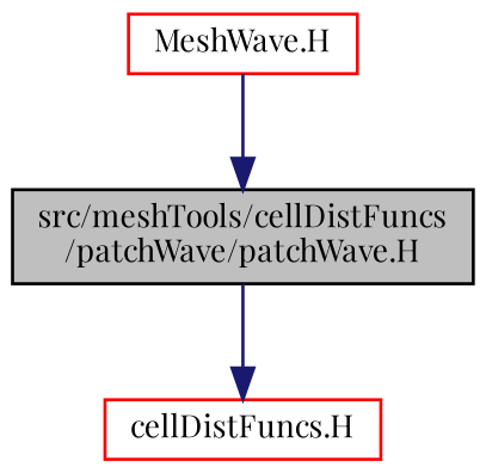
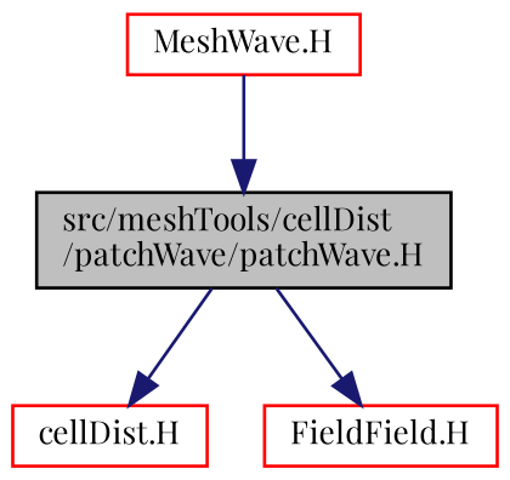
  digraph {
    fontname="Playfair Display"
    node [color=red fontname="Playfair Display" fontsize=10 shape=record]
    edge [color=midnightblue fontname="Playfair Display" fontsize=10 labelfontname=FreeSans labelfontsize=10 style=solid]
-   n1 [color=black fillcolor=grey75 fontcolor=black height=0.2 label="src/meshTools/cellDistFuncs\l/patchWave/patchWave.H" style=filled width=0.4]
-   n2 [height=0.2 label="cellDistFuncs.H" width=0.4]
+   n1 [color=black fillcolor=grey75 fontcolor=black height=0.2 label="src/meshTools/cellDist\l/patchWave/patchWave.H" style=filled width=0.4]
+   n2 [height=0.2 label="cellDist.H" width=0.4]
+   n3 [height=0.2 label="FieldField.H" width=0.4]
    n4 [height=0.2 label="MeshWave.H" width=0.4]
    n1 -> n2
+   n1 -> n3
    n4 -> n1
  }
